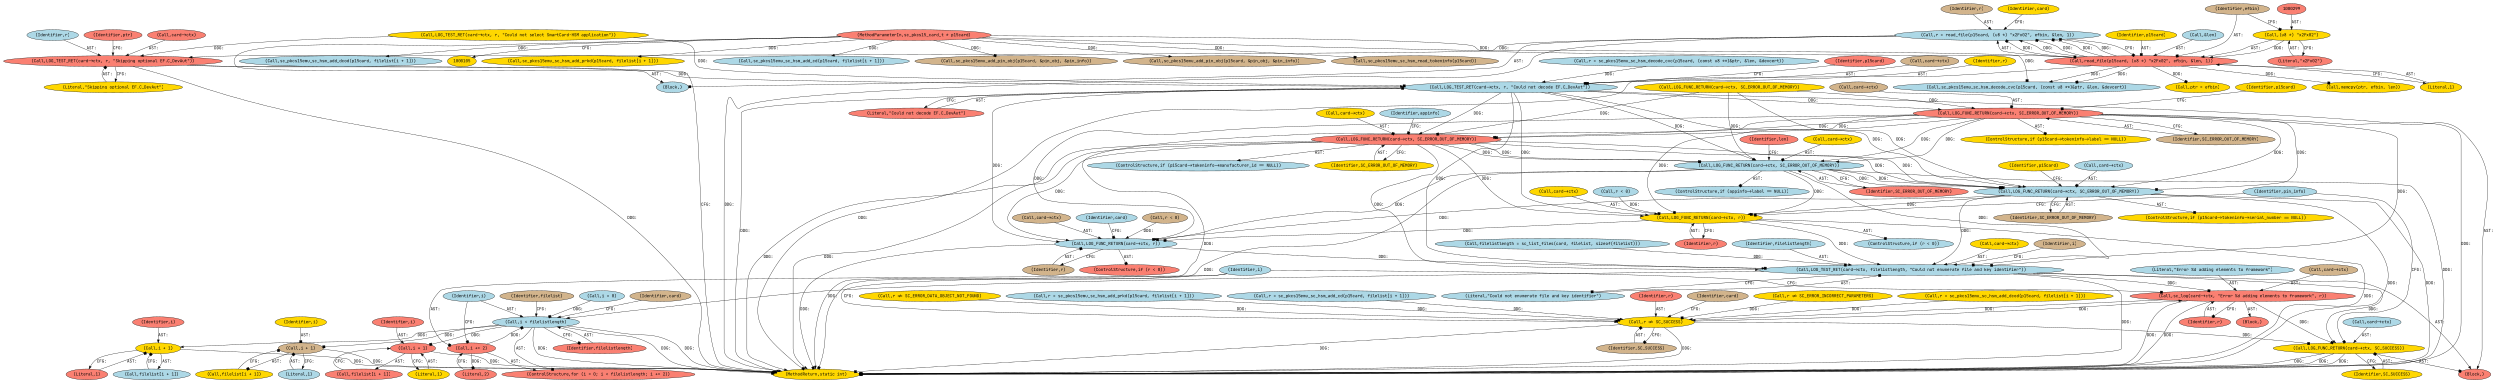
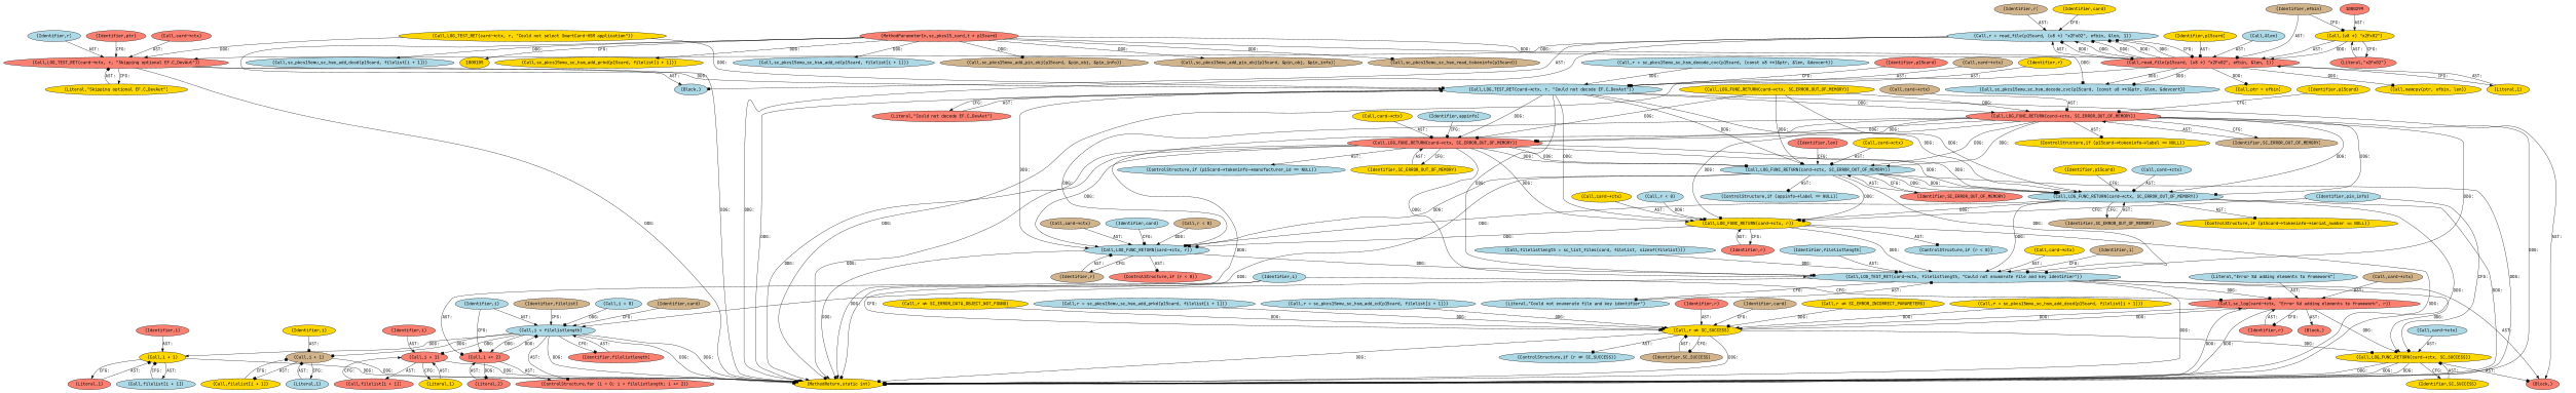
  digraph {
    fontname="JetBrains Mono"
    node [fillcolor=lightblue fontname="JetBrains Mono" style=filled]
    edge [arrowhead=normal fontname="JetBrains Mono"]
    n1 [label="(Call,r = read_file(p15card, (u8 *) \"\x2F\x02\", efbin, &len, 1))"]
    n2 [fillcolor=salmon label="(Call,read_file(p15card, (u8 *) \"\x2F\x02\", efbin, &len, 1))"]
    n3 [fillcolor=salmon label="(Call,LOG_TEST_RET(card->ctx, r, \"Skipping optional EF.C_DevAut\"))"]
    n4 [fillcolor=gold label="(MethodReturn,static int)"]
    n5 [label="(Block,)"]
    n6 [fillcolor=gold label="(Literal,1)"]
    n7 [label="(Call,sc_pkcs15emu_sc_hsm_decode_cvc(p15card, (const u8 **)&ptr, &len, &devcert))"]
    n8 [fillcolor=gold label="(Call,ptr = efbin)"]
    n9 [fillcolor=gold label="(Call,memcpy(ptr, efbin, len))"]
    n10 [label="(Call,LOG_TEST_RET(card->ctx, r, \"Could not decode EF.C_DevAut\"))"]
    n11 [fillcolor=gold label="(Literal,\"Skipping optional EF.C_DevAut\")"]
    n12 [fillcolor=salmon label="(MethodParameterIn,sc_pkcs15_card_t * p15card)"]
    n13 [fillcolor=tan label="(Call,sc_pkcs15emu_add_pin_obj(p15card, &pin_obj, &pin_info))"]
    n14 [fillcolor=tan label="(Call,sc_pkcs15emu_add_pin_obj(p15card, &pin_obj, &pin_info))"]
    n15 [fillcolor=tan label="(Call,sc_pkcs15emu_sc_hsm_read_tokeninfo(p15card))"]
    n16 [fillcolor=gold label="(Call,sc_pkcs15emu_sc_hsm_add_prkd(p15card, filelist[i + 1]))"]
    n17 [label="(Call,sc_pkcs15emu_sc_hsm_add_cd(p15card, filelist[i + 1]))"]
    n18 [label="(Call,sc_pkcs15emu_sc_hsm_add_dcod(p15card, filelist[i + 1]))"]
    1000105 [fillcolor=gold]
    n20 [fillcolor=gold label="(Call,(u8 *) \"\x2F\x02\")"]
    n21 [fillcolor=salmon label="(Literal,\"\x2F\x02\")"]
    n22 [fillcolor=salmon label="(Call,LOG_FUNC_RETURN(card->ctx, SC_ERROR_OUT_OF_MEMORY))"]
    n23 [fillcolor=salmon label="(Call,LOG_FUNC_RETURN(card->ctx, SC_ERROR_OUT_OF_MEMORY))"]
    n24 [label="(Call,LOG_FUNC_RETURN(card->ctx, SC_ERROR_OUT_OF_MEMORY))"]
    n25 [label="(Call,LOG_FUNC_RETURN(card->ctx, SC_ERROR_OUT_OF_MEMORY))"]
    n26 [fillcolor=gold label="(Call,LOG_FUNC_RETURN(card->ctx, r))"]
    n27 [label="(Call,LOG_FUNC_RETURN(card->ctx, r))"]
    n28 [label="(Call,LOG_TEST_RET(card->ctx, filelistlength, \"Could not enumerate file and key identifier\"))"]
    n29 [fillcolor=salmon label="(Block,)"]
    n30 [fillcolor=salmon label="(Literal,\"Could not decode EF.C_DevAut\")"]
    n31 [fillcolor=gold label="(ControlStructure,if (p15card->tokeninfo->label == NULL))"]
    n32 [fillcolor=tan label="(Identifier,SC_ERROR_OUT_OF_MEMORY)"]
    n33 [fillcolor=gold label="(Identifier,SC_ERROR_OUT_OF_MEMORY)"]
    n34 [label="(ControlStructure,if (p15card->tokeninfo->manufacturer_id == NULL))"]
    n35 [fillcolor=salmon label="(Identifier,SC_ERROR_OUT_OF_MEMORY)"]
    n36 [label="(ControlStructure,if (appinfo->label == NULL))"]
    n37 [fillcolor=tan label="(Identifier,SC_ERROR_OUT_OF_MEMORY)"]
    n38 [fillcolor=gold label="(ControlStructure,if (p15card->tokeninfo->serial_number == NULL))"]
    n39 [label="(ControlStructure,if (r < 0))"]
    n40 [fillcolor=salmon label="(Identifier,r)"]
    n41 [fillcolor=tan label="(Identifier,r)"]
    n42 [fillcolor=salmon label="(ControlStructure,if (r < 0))"]
    n43 [label="(Call,i < filelistlength)"]
    n44 [fillcolor=salmon label="(Call,sc_log(card->ctx, \"Error %d adding elements to framework\", r))"]
    n45 [fillcolor=gold label="(Call,LOG_FUNC_RETURN(card->ctx, SC_SUCCESS))"]
    n46 [label="(Literal,\"Could not enumerate file and key identifier\")"]
    n47 [fillcolor=salmon label="(Call,i += 2)"]
    n48 [fillcolor=salmon label="(Call,i + 1)"]
    n49 [fillcolor=gold label="(Call,i + 1)"]
    n50 [fillcolor=tan label="(Call,i + 1)"]
    n51 [fillcolor=salmon label="(Identifier,filelistlength)"]
    n52 [fillcolor=salmon label="(ControlStructure,for (i = 0; i < filelistlength; i += 2))"]
    n53 [fillcolor=gold label="(Call,r != SC_SUCCESS)"]
    n54 [fillcolor=salmon label="(Block,)"]
    n55 [fillcolor=salmon label="(Identifier,r)"]
    n56 [fillcolor=gold label="(Identifier,SC_SUCCESS)"]
    n57 [fillcolor=salmon label="(Literal,2)"]
    n58 [fillcolor=gold label="(Literal,1)"]
    n59 [fillcolor=salmon label="(Call,filelist[i + 1])"]
    n60 [label="(Call,filelist[i + 1])"]
    n61 [fillcolor=salmon label="(Literal,1)"]
    n62 [label="(Literal,1)"]
    n63 [fillcolor=gold label="(Call,filelist[i + 1])"]
+   n64 [label="(ControlStructure,if (r != SC_SUCCESS))"]
    n65 [fillcolor=tan label="(Identifier,SC_SUCCESS)"]
    n66 [fillcolor=gold label="(Call,card->ctx)"]
    n67 [fillcolor=tan label="(Call,card->ctx)"]
    n68 [fillcolor=gold label="(Identifier,r)"]
    n69 [label="(Call,card->ctx)"]
    n70 [fillcolor=gold label="(Identifier,p15card)"]
    n71 [label="(Literal,\"Error %d adding elements to framework\")"]
    n72 [fillcolor=gold label="(Call,LOG_FUNC_RETURN(card->ctx, SC_ERROR_OUT_OF_MEMORY))"]
    n73 [fillcolor=gold label="(Call,r = sc_pkcs15emu_sc_hsm_add_dcod(p15card, filelist[i + 1]))"]
    n74 [fillcolor=gold label="(Call,r != SC_ERROR_DATA_OBJECT_NOT_FOUND)"]
    n75 [fillcolor=gold label="(Call,LOG_TEST_RET(card->ctx, r, \"Could not select SmartCard-HSM application\"))"]
    n76 [fillcolor=salmon label="(Identifier,ptr)"]
    n77 [fillcolor=gold label="(Identifier,p15card)"]
    n78 [label="(Call,r = sc_pkcs15emu_sc_hsm_decode_cvc(p15card, (const u8 **)&ptr, &len, &devcert))"]
    n79 [fillcolor=tan label="(Call,r < 0)"]
    n80 [fillcolor=salmon label="(Call,card->ctx)"]
    n81 [fillcolor=salmon label="(Identifier,len)"]
    n82 [label="(Call,r < 0)"]
    n83 [fillcolor=tan label="(Call,card->ctx)"]
    n84 [label="(Identifier,r)"]
    n85 [fillcolor=gold label="(Identifier,p15card)"]
    n86 [label="(Call,r = sc_pkcs15emu_sc_hsm_add_prkd(p15card, filelist[i + 1]))"]
    n87 [fillcolor=tan label="(Call,card->ctx)"]
    n88 [fillcolor=salmon label="(Identifier,p15card)"]
    n89 [fillcolor=tan label="(Identifier,card)"]
    n90 [fillcolor=gold label="(Identifier,card)"]
    n91 [fillcolor=tan label="(Call,card->ctx)"]
    n92 [label="(Identifier,pin_info)"]
    n93 [fillcolor=gold label="(Identifier,i)"]
    n94 [fillcolor=gold label="(Call,card->ctx)"]
    n95 [fillcolor=tan label="(Identifier,i)"]
    n96 [fillcolor=tan label="(Identifier,card)"]
    n97 [label="(Identifier,card)"]
    n98 [fillcolor=tan label="(Identifier,r)"]
    n99 [label="(Call,&len)"]
    n100 [fillcolor=gold label="(Call,r != SC_ERROR_INCORRECT_PARAMETERS)"]
    n101 [label="(Identifier,i)"]
    n102 [fillcolor=salmon label="(Identifier,i)"]
    n103 [label="(Call,card->ctx)"]
    n104 [fillcolor=salmon label="(Identifier,i)"]
    n105 [label="(Call,filelistlength = sc_list_files(card, filelist, sizeof(filelist)))"]
    n106 [fillcolor=tan label="(Identifier,filelist)"]
    n107 [label="(Call,r = sc_pkcs15emu_sc_hsm_add_cd(p15card, filelist[i + 1]))"]
    n108 [label="(Identifier,appinfo)"]
    n109 [fillcolor=salmon label="(Identifier,r)"]
    n110 [fillcolor=gold label="(Call,card->ctx)"]
    n111 [label="(Call,i = 0)"]
    n112 [label="(Identifier,filelistlength)"]
    n113 [fillcolor=tan label="(Identifier,efbin)"]
    n114 [label="(Identifier,i)"]
    n115 [fillcolor=gold label="(Call,card->ctx)"]
    1000299 [fillcolor=salmon]
    n1 -> n2 [arrowhead=box label="CFG: "]
    n1 -> n3 [label="DDG: "]
    n1 -> n4 [label="DDG: "]
    n1 -> n5 [arrowhead=box label="AST: "]
    n2 -> n1 [label="AST: "]
    n2 -> n1 [arrowhead=box label="DDG: "]
    n2 -> n1 [label="DDG: "]
    n2 -> n1 [arrowhead=box label="DDG: "]
    n2 -> n1 [arrowhead=box label="DDG: "]
    n2 -> n1 [arrowhead=box label="DDG: "]
    n2 -> n4 [arrowhead=box label="DDG: "]
    n2 -> n6 [label="CFG: "]
    n2 -> n7 [label="DDG: "]
    n2 -> n7 [arrowhead=box label="DDG: "]
    n2 -> n8 [arrowhead=box label="DDG: "]
    n2 -> n9 [arrowhead=box label="DDG: "]
    n3 -> n4 [label="DDG: "]
    n3 -> n5 [label="AST: "]
    n3 -> n10 [label="DDG: "]
    n3 -> n11 [label="CFG: "]
    n6 -> n2 [label="AST: "]
    n10 -> n4 [label="DDG: "]
    n10 -> n22 [label="DDG: "]
    n10 -> n23 [label="DDG: "]
    n10 -> n24 [label="DDG: "]
    n10 -> n25 [label="DDG: "]
    n10 -> n26 [label="DDG: "]
    n10 -> n27 [label="DDG: "]
    n10 -> n28 [label="DDG: "]
    n10 -> n29 [label="AST: "]
    n10 -> n30 [label="CFG: "]
    n11 -> n3 [arrowhead=box label="AST: "]
    n12 -> n2 [arrowhead=box label="DDG: "]
-   n12 -> n4 [label="CFG: "]
+   n12 -> n4 [label="DDG: "]
    n12 -> n7 [arrowhead=box label="DDG: "]
    n12 -> n13 [arrowhead=box label="DDG: "]
    n12 -> n14 [label="DDG: "]
    n12 -> n15 [arrowhead=box label="DDG: "]
    n12 -> n16 [label="DDG: "]
    n12 -> n17 [label="DDG: "]
    n12 -> n18 [label="DDG: "]
    n12 -> 1000105 [label="CFG: "]
    n20 -> n2 [label="AST: "]
    n20 -> n2 [label="DDG: "]
    n20 -> n21 [label="CFG: "]
    n21 -> n20 [label="AST: "]
    n22 -> n4 [label="DDG: "]
    n22 -> n4 [label="DDG: "]
    n22 -> n23 [arrowhead=box label="DDG: "]
    n22 -> n23 [arrowhead=box label="DDG: "]
    n22 -> n24 [label="DDG: "]
    n22 -> n24 [label="DDG: "]
    n22 -> n25 [arrowhead=box label="DDG: "]
    n22 -> n25 [label="DDG: "]
    n22 -> n26 [arrowhead=box label="DDG: "]
    n22 -> n27 [label="DDG: "]
    n22 -> n28 [arrowhead=box label="DDG: "]
    n22 -> n31 [arrowhead=box label="AST: "]
    n22 -> n32 [label="CFG: "]
    n23 -> n4 [label="DDG: "]
    n23 -> n4 [label="DDG: "]
    n23 -> n24 [label="DDG: "]
    n23 -> n24 [arrowhead=box label="DDG: "]
    n23 -> n25 [arrowhead=box label="DDG: "]
    n23 -> n25 [arrowhead=box label="DDG: "]
    n23 -> n26 [label="DDG: "]
    n23 -> n27 [label="DDG: "]
    n23 -> n28 [label="DDG: "]
    n23 -> n33 [label="CFG: "]
    n23 -> n34 [label="AST: "]
    n24 -> n4 [arrowhead=box label="DDG: "]
    n24 -> n4 [label="DDG: "]
    n24 -> n25 [arrowhead=box label="DDG: "]
    n24 -> n25 [arrowhead=box label="DDG: "]
    n24 -> n26 [arrowhead=box label="DDG: "]
    n24 -> n27 [arrowhead=box label="DDG: "]
    n24 -> n28 [arrowhead=box label="DDG: "]
    n24 -> n35 [label="CFG: "]
    n24 -> n36 [arrowhead=box label="AST: "]
    n25 -> n4 [arrowhead=box label="DDG: "]
    n25 -> n4 [arrowhead=box label="DDG: "]
    n25 -> n26 [label="DDG: "]
    n25 -> n27 [arrowhead=box label="DDG: "]
    n25 -> n28 [label="DDG: "]
    n25 -> n37 [label="CFG: "]
    n25 -> n38 [arrowhead=box label="AST: "]
    n26 -> n4 [label="DDG: "]
    n26 -> n27 [arrowhead=box label="DDG: "]
    n26 -> n28 [label="DDG: "]
    n26 -> n39 [arrowhead=box label="AST: "]
    n26 -> n40 [label="CFG: "]
    n27 -> n4 [arrowhead=box label="DDG: "]
    n27 -> n28 [arrowhead=box label="DDG: "]
    n27 -> n41 [label="CFG: "]
    n27 -> n42 [arrowhead=box label="AST: "]
    n28 -> n4 [label="DDG: "]
    n28 -> n29 [label="AST: "]
    n28 -> n43 [label="DDG: "]
    n28 -> n44 [arrowhead=box label="DDG: "]
    n28 -> n45 [label="DDG: "]
    n28 -> n46 [arrowhead=box label="CFG: "]
    n30 -> n10 [arrowhead=box label="AST: "]
    n32 -> n22 [label="AST: "]
    n33 -> n23 [label="AST: "]
    n35 -> n24 [label="AST: "]
    n37 -> n25 [label="AST: "]
    n40 -> n26 [label="AST: "]
    n41 -> n27 [arrowhead=box label="AST: "]
    n43 -> n4 [label="DDG: "]
    n43 -> n4 [arrowhead=box label="DDG: "]
    n43 -> n4 [arrowhead=box label="DDG: "]
+   n43 -> n47 [label="DDG: "]
    n43 -> n48 [arrowhead=box label="DDG: "]
    n43 -> n49 [label="DDG: "]
    n43 -> n50 [arrowhead=box label="DDG: "]
    n43 -> n51 [arrowhead=box label="CFG: "]
    n43 -> n52 [arrowhead=box label="AST: "]
    n44 -> n4 [arrowhead=box label="DDG: "]
    n44 -> n4 [label="DDG: "]
    n44 -> n45 [arrowhead=box label="DDG: "]
    n44 -> n53 [label="DDG: "]
    n44 -> n54 [label="AST: "]
    n44 -> n55 [arrowhead=box label="CFG: "]
    n45 -> n4 [label="DDG: "]
    n45 -> n4 [arrowhead=box label="DDG: "]
    n45 -> n4 [label="DDG: "]
    n45 -> n29 [arrowhead=box label="AST: "]
    n45 -> n56 [label="CFG: "]
    n46 -> n28 [arrowhead=box label="AST: "]
    n47 -> n43 [arrowhead=box label="DDG: "]
    n47 -> n52 [label="AST: "]
    n47 -> n57 [arrowhead=box label="DDG: "]
    n48 -> n4 [label="DDG: "]
    n48 -> n58 [label="CFG: "]
    n48 -> n59 [label="AST: "]
    n49 -> n4 [label="DDG: "]
    n49 -> n60 [label="AST: "]
    n49 -> n61 [label="CFG: "]
    n50 -> n4 [arrowhead=box label="DDG: "]
    n50 -> n62 [label="CFG: "]
    n50 -> n63 [arrowhead=box label="AST: "]
    n51 -> n43 [label="AST: "]
    n53 -> n4 [arrowhead=box label="DDG: "]
    n53 -> n4 [arrowhead=box label="DDG: "]
    n53 -> n44 [label="DDG: "]
    n53 -> n45 [arrowhead=box label="DDG: "]
+   n53 -> n64 [arrowhead=box label="AST: "]
    n53 -> n65 [arrowhead=box label="CFG: "]
    n55 -> n44 [label="AST: "]
    n56 -> n45 [arrowhead=box label="AST: "]
-   n57 -> n47 [label="CFG: "]
+   n57 -> n47 [label="AST: "]
    n58 -> n48 [label="AST: "]
    n59 -> n48 [label="CFG: "]
    n60 -> n49 [arrowhead=box label="CFG: "]
    n61 -> n49 [arrowhead=box label="AST: "]
    n62 -> n50 [arrowhead=box label="AST: "]
    n63 -> n50 [arrowhead=box label="CFG: "]
    n65 -> n53 [arrowhead=box label="AST: "]
    n66 -> n28 [label="AST: "]
    n67 -> n10 [label="AST: "]
    n68 -> n10 [arrowhead=box label="AST: "]
    n69 -> n45 [label="AST: "]
    n70 -> n2 [arrowhead=box label="AST: "]
    n71 -> n44 [label="AST: "]
    n72 -> n22 [label="DDG: "]
    n72 -> n23 [arrowhead=box label="DDG: "]
    n72 -> n24 [label="DDG: "]
    n72 -> n25 [label="DDG: "]
    n73 -> n53 [label="DDG: "]
    n74 -> n53 [arrowhead=box label="DDG: "]
    n75 -> n3 [label="DDG: "]
    n75 -> n10 [arrowhead=box label="DDG: "]
    n76 -> n3 [label="CFG: "]
    n77 -> n22 [arrowhead=box label="CFG: "]
    n78 -> n10 [label="DDG: "]
    n79 -> n27 [label="DDG: "]
    n80 -> n3 [label="AST: "]
    n81 -> n24 [label="CFG: "]
    n82 -> n26 [arrowhead=box label="DDG: "]
    n83 -> n27 [label="AST: "]
    n84 -> n3 [label="AST: "]
    n85 -> n25 [label="CFG: "]
    n86 -> n53 [arrowhead=box label="DDG: "]
    n87 -> n22 [arrowhead=box label="AST: "]
    n88 -> n10 [arrowhead=box label="CFG: "]
    n89 -> n43 [label="CFG: "]
    n90 -> n1 [label="CFG: "]
    n91 -> n44 [label="AST: "]
    n92 -> n26 [arrowhead=box label="CFG: "]
    n92 -> n45 [arrowhead=box label="CFG: "]
    n93 -> n50 [arrowhead=box label="AST: "]
    n94 -> n24 [arrowhead=box label="AST: "]
    n95 -> n28 [label="CFG: "]
    n96 -> n53 [label="CFG: "]
    n97 -> n27 [arrowhead=box label="CFG: "]
    n98 -> n1 [label="AST: "]
    n99 -> n2 [label="AST: "]
    n100 -> n53 [arrowhead=box label="DDG: "]
    n101 -> n44 [arrowhead=box label="CFG: "]
    n101 -> n47 [arrowhead=box label="AST: "]
    n101 -> n53 [label="CFG: "]
    n102 -> n48 [label="AST: "]
    n103 -> n25 [arrowhead=box label="AST: "]
    n104 -> n49 [label="AST: "]
    n105 -> n28 [arrowhead=box label="DDG: "]
    n106 -> n43 [label="CFG: "]
    n107 -> n53 [label="DDG: "]
    n108 -> n23 [arrowhead=box label="CFG: "]
    n109 -> n53 [label="AST: "]
    n110 -> n26 [label="AST: "]
    n111 -> n43 [arrowhead=box label="DDG: "]
    n112 -> n28 [label="AST: "]
    n113 -> n2 [arrowhead=box label="AST: "]
    n113 -> n20 [arrowhead=box label="CFG: "]
    n114 -> n43 [label="AST: "]
    n114 -> n47 [arrowhead=box label="CFG: "]
    n115 -> n23 [arrowhead=box label="AST: "]
    1000299 -> n20 [label="AST: "]
  }
